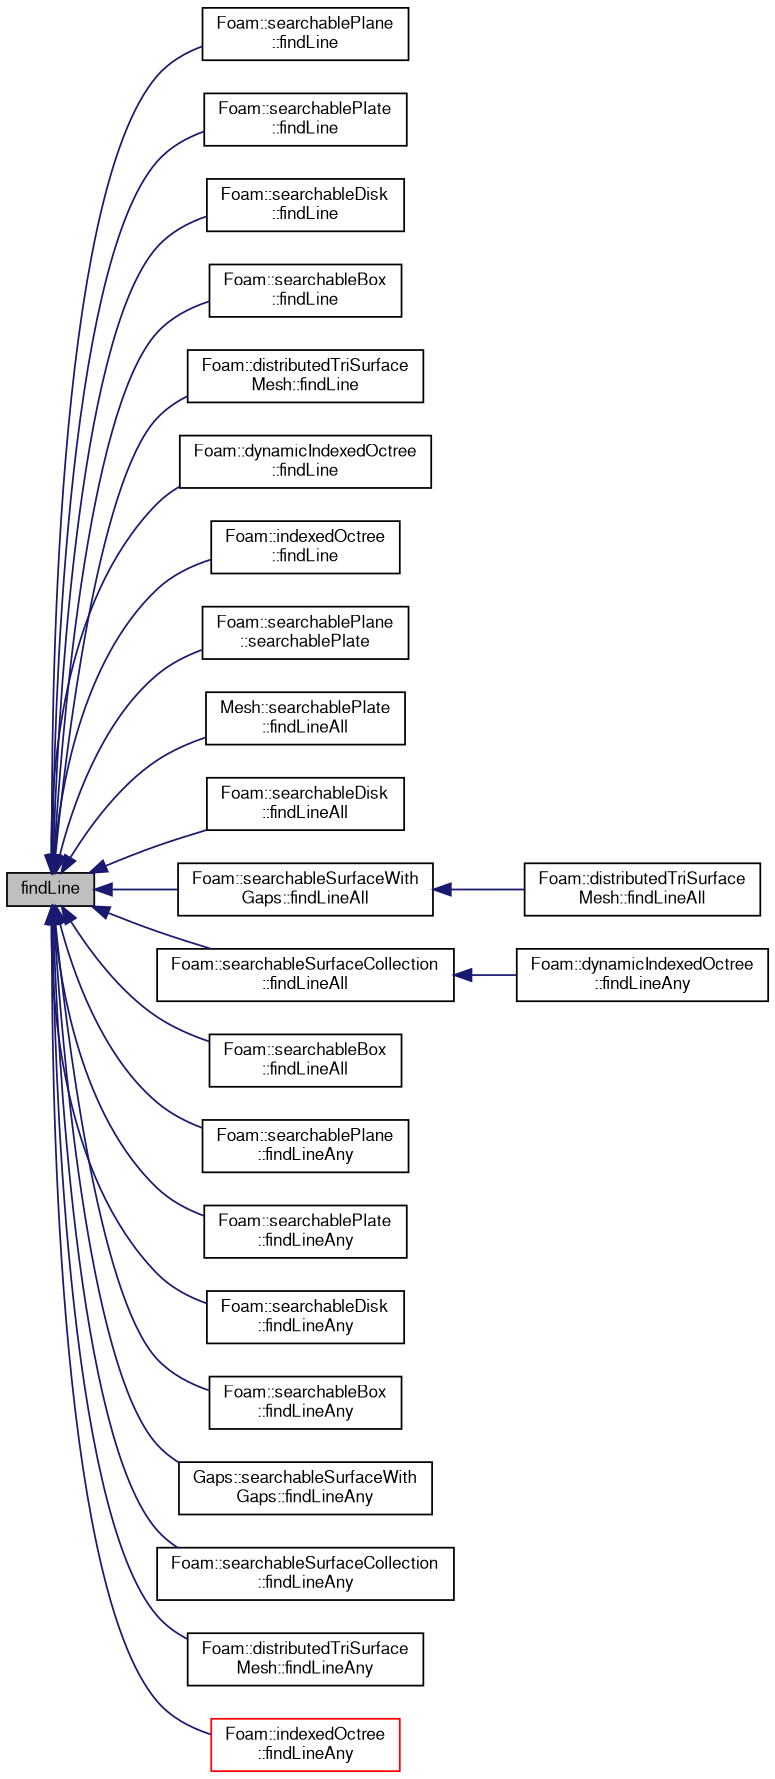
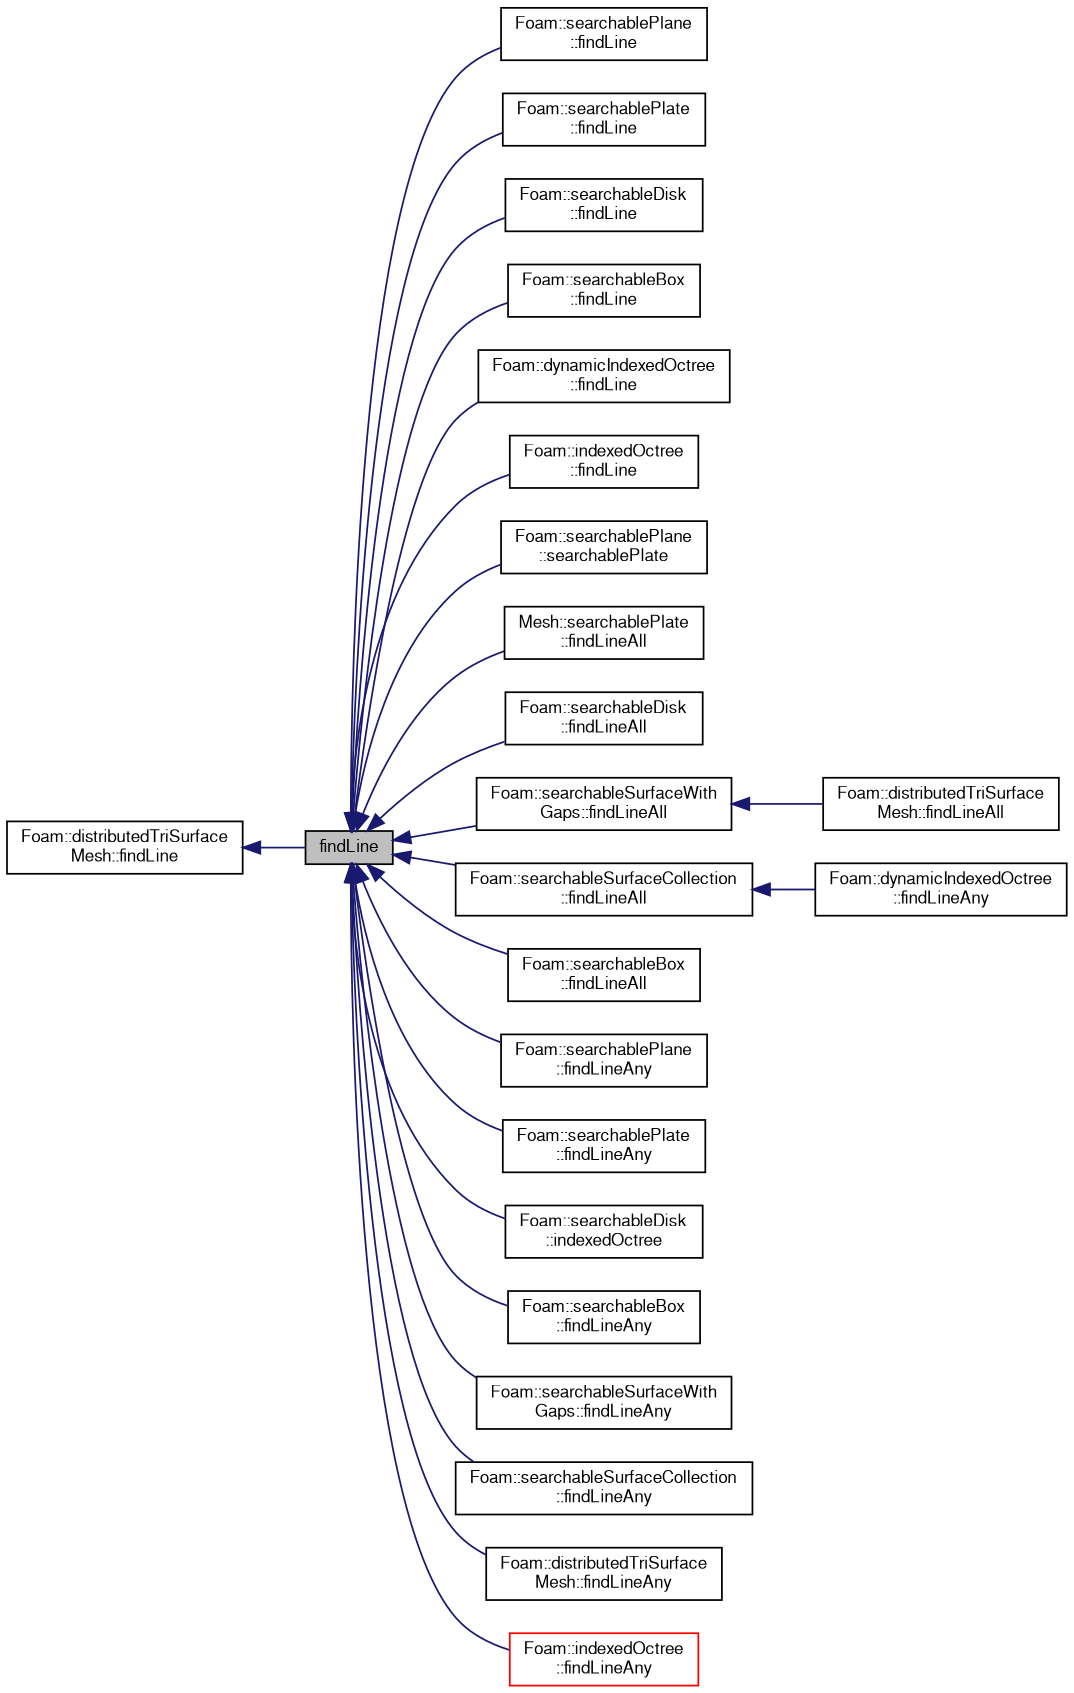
  digraph {
    rankdir=LR
    node [color=black fontname=FreeSans fontsize=10 shape=record]
    edge [color=midnightblue dir=back fontname=FreeSans fontsize=10 labelfontname=FreeSans labelfontsize=10 style=solid]
    n1 [fillcolor=grey75 fontcolor=black height=0.2 label=findLine style=filled width=0.4]
    n2 [height=0.2 label="Foam::searchablePlane\l::findLine" width=0.4]
    n3 [height=0.2 label="Foam::searchablePlate\l::findLine" width=0.4]
    n4 [height=0.2 label="Foam::searchableDisk\l::findLine" width=0.4]
    n5 [height=0.2 label="Foam::searchableBox\l::findLine" width=0.4]
    n6 [height=0.2 label="Foam::distributedTriSurface\lMesh::findLine" width=0.4]
    n7 [height=0.2 label="Foam::dynamicIndexedOctree\l::findLine" width=0.4]
    n8 [height=0.2 label="Foam::indexedOctree\l::findLine" width=0.4]
    n9 [height=0.2 label="Foam::searchablePlane\l::searchablePlate" width=0.4]
    n10 [height=0.2 label="Mesh::searchablePlate\l::findLineAll" width=0.4]
    n11 [height=0.2 label="Foam::searchableDisk\l::findLineAll" width=0.4]
    n12 [height=0.2 label="Foam::searchableSurfaceWith\lGaps::findLineAll" width=0.4]
    n13 [height=0.2 label="Foam::searchableSurfaceCollection\l::findLineAll" width=0.4]
    n14 [height=0.2 label="Foam::searchableBox\l::findLineAll" width=0.4]
    n15 [height=0.2 label="Foam::searchablePlane\l::findLineAny" width=0.4]
    n16 [height=0.2 label="Foam::searchablePlate\l::findLineAny" width=0.4]
-   n17 [height=0.2 label="Foam::searchableDisk\l::findLineAny" width=0.4]
+   n17 [height=0.2 label="Foam::searchableDisk\l::indexedOctree" width=0.4]
    n18 [height=0.2 label="Foam::searchableBox\l::findLineAny" width=0.4]
-   n19 [height=0.2 label="Gaps::searchableSurfaceWith\lGaps::findLineAny" width=0.4]
+   n19 [height=0.2 label="Foam::searchableSurfaceWith\lGaps::findLineAny" width=0.4]
    n20 [height=0.2 label="Foam::searchableSurfaceCollection\l::findLineAny" width=0.4]
    n21 [height=0.2 label="Foam::distributedTriSurface\lMesh::findLineAny" width=0.4]
    n22 [color=red height=0.2 label="Foam::indexedOctree\l::findLineAny" width=0.4]
    n23 [height=0.2 label="Foam::distributedTriSurface\lMesh::findLineAll" width=0.4]
    n24 [height=0.2 label="Foam::dynamicIndexedOctree\l::findLineAny" width=0.4]
    n1 -> n2
    n1 -> n3
    n1 -> n4
    n1 -> n5
-   n1 -> n6
+   n6 -> n1
    n1 -> n7
    n1 -> n8
    n1 -> n9
    n1 -> n10
    n1 -> n11
    n1 -> n12
    n1 -> n13
    n1 -> n14
    n1 -> n15
    n1 -> n16
    n1 -> n17
    n1 -> n18
    n1 -> n19
    n1 -> n20
    n1 -> n21
    n1 -> n22
    n12 -> n23
    n13 -> n24
  }
